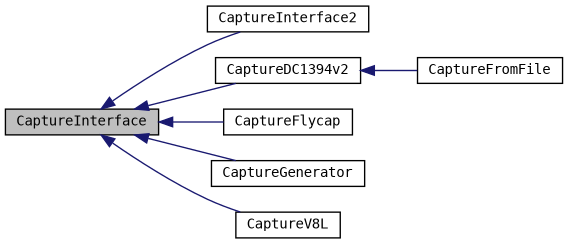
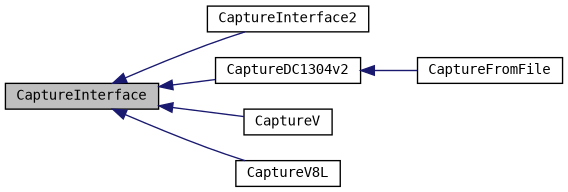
  digraph {
    fontname="DejaVu Sans Mono"
    rankdir=LR
    node [color=black fillcolor=white fontname="DejaVu Sans Mono" fontsize=10 shape=record style=filled]
    edge [color=midnightblue dir=back fontname="DejaVu Sans Mono" fontsize=10 labelfontname=Helvetica labelfontsize=10 style=solid]
    n1 [fillcolor=grey75 fontcolor=black height=0.2 label=CaptureInterface width=0.4]
    n2 [height=0.2 label=CaptureInterface2 width=0.4]
-   n3 [height=0.2 label=CaptureDC1394v2 width=0.4]
-   n4 [height=0.2 label=CaptureFlycap width=0.4]
-   n5 [height=0.2 label=CaptureGenerator width=0.4]
+   n3 [height=0.2 label=CaptureDC1304v2 width=0.4]
+   n4 [height=0.2 label=CaptureV width=0.4]
    n6 [height=0.2 label=CaptureV8L width=0.4]
    n7 [height=0.2 label=CaptureFromFile width=0.4]
    n1 -> n2
    n1 -> n3
    n1 -> n4
-   n1 -> n5
    n1 -> n6
    n3 -> n7
  }
